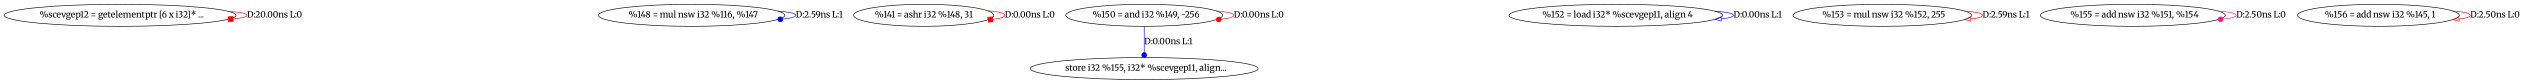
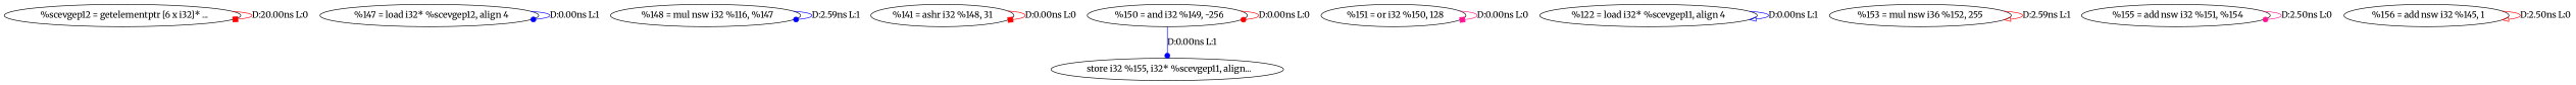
  digraph {
    fontname=Merriweather
    node [fontname=Merriweather]
    edge [arrowhead=dot color=red fontname=Merriweather]
    n1 [label="  %scevgep12 = getelementptr [6 x i32]* ..."]
+   n2 [label="  %147 = load i32* %scevgep12, align 4"]
    n3 [label="  %148 = mul nsw i32 %116, %147"]
    n4 [label="%141 = ashr i32 %148, 31"]
    n5 [label="  %150 = and i32 %149, -256"]
    n6 [label="  store i32 %155, i32* %scevgep11, align..."]
-   n8 [label="  %152 = load i32* %scevgep11, align 4"]
-   n9 [label="  %153 = mul nsw i32 %152, 255"]
+   n7 [label="  %151 = or i32 %150, 128"]
+   n8 [label="%122 = load i32* %scevgep11, align 4"]
+   n9 [label="%153 = mul nsw i36 %152, 255"]
    n10 [label="  %155 = add nsw i32 %151, %154"]
    n11 [label="  %156 = add nsw i32 %145, 1"]
    n1 -> n1 [arrowhead=box label="D:20.00ns L:0"]
+   n2 -> n2 [color=blue label="D:0.00ns L:1"]
    n3 -> n3 [color=blue label="D:2.59ns L:1"]
    n4 -> n4 [arrowhead=box label="D:0.00ns L:0"]
    n5 -> n5 [label="D:0.00ns L:0"]
    n5 -> n6 [color=blue label="D:0.00ns L:1"]
+   n7 -> n7 [arrowhead=box color=deeppink label="D:0.00ns L:0"]
    n8 -> n8 [arrowhead=onormal color=blue label="D:0.00ns L:1"]
    n9 -> n9 [arrowhead=onormal label="D:2.59ns L:1"]
    n10 -> n10 [color=deeppink label="D:2.50ns L:0"]
    n11 -> n11 [arrowhead=onormal label="D:2.50ns L:0"]
  }
